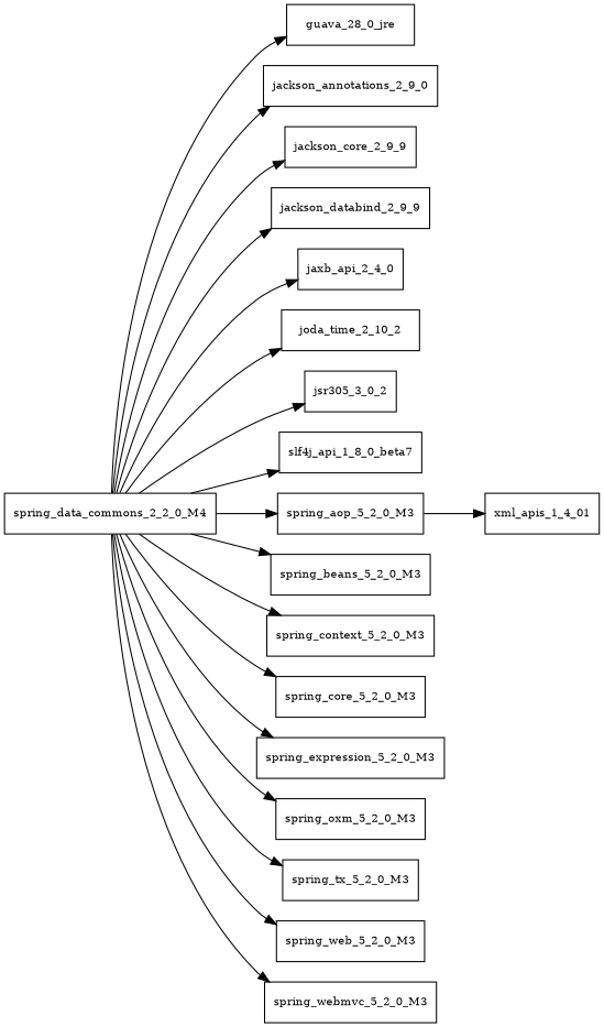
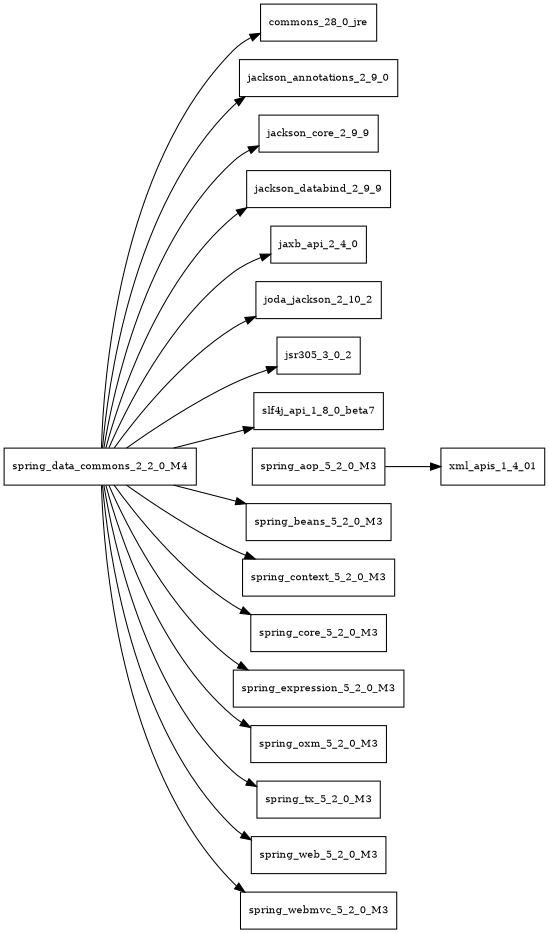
  digraph {
    rankdir=LR
    node [fontsize=10.0 shape=box]
    spring_data_commons_2_2_0_M4
-   guava_28_0_jre
+   guava_28_0_jre [label=commons_28_0_jre]
    jackson_annotations_2_9_0
    jackson_core_2_9_9
    jackson_databind_2_9_9
    jaxb_api_2_4_0
-   joda_time_2_10_2
+   joda_time_2_10_2 [label=joda_jackson_2_10_2]
    jsr305_3_0_2
    n9 [label=slf4j_api_1_8_0_beta7]
    spring_aop_5_2_0_M3
    spring_beans_5_2_0_M3
    spring_context_5_2_0_M3
    spring_core_5_2_0_M3
    spring_expression_5_2_0_M3
    spring_oxm_5_2_0_M3
    spring_tx_5_2_0_M3
    spring_web_5_2_0_M3
    spring_webmvc_5_2_0_M3
    xml_apis_1_4_01
    spring_data_commons_2_2_0_M4 -> guava_28_0_jre
    spring_data_commons_2_2_0_M4 -> jackson_annotations_2_9_0
    spring_data_commons_2_2_0_M4 -> jackson_core_2_9_9
    spring_data_commons_2_2_0_M4 -> jackson_databind_2_9_9
    spring_data_commons_2_2_0_M4 -> jaxb_api_2_4_0
    spring_data_commons_2_2_0_M4 -> joda_time_2_10_2
    spring_data_commons_2_2_0_M4 -> jsr305_3_0_2
    spring_data_commons_2_2_0_M4 -> n9
-   spring_data_commons_2_2_0_M4 -> spring_aop_5_2_0_M3
    spring_data_commons_2_2_0_M4 -> spring_beans_5_2_0_M3
    spring_data_commons_2_2_0_M4 -> spring_context_5_2_0_M3
    spring_data_commons_2_2_0_M4 -> spring_core_5_2_0_M3
    spring_data_commons_2_2_0_M4 -> spring_expression_5_2_0_M3
    spring_data_commons_2_2_0_M4 -> spring_oxm_5_2_0_M3
    spring_data_commons_2_2_0_M4 -> spring_tx_5_2_0_M3
    spring_data_commons_2_2_0_M4 -> spring_web_5_2_0_M3
    spring_data_commons_2_2_0_M4 -> spring_webmvc_5_2_0_M3
    spring_aop_5_2_0_M3 -> xml_apis_1_4_01
  }
